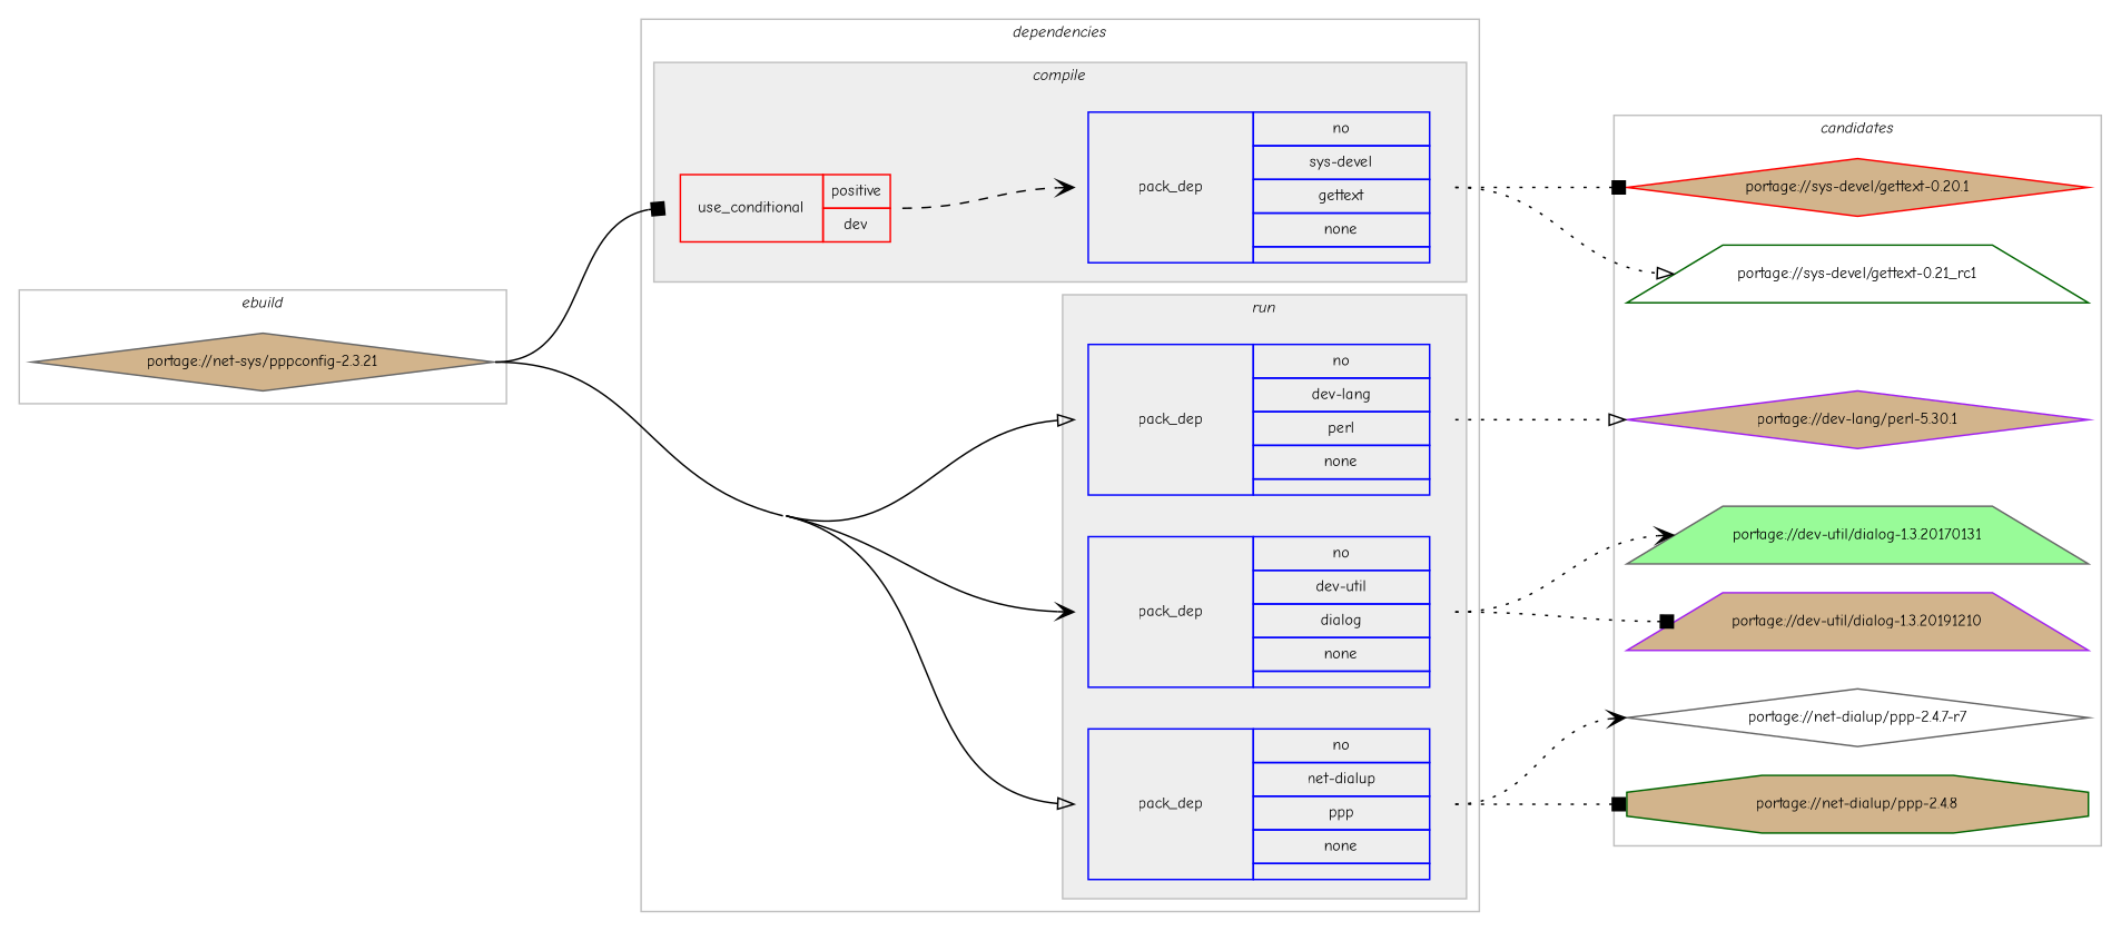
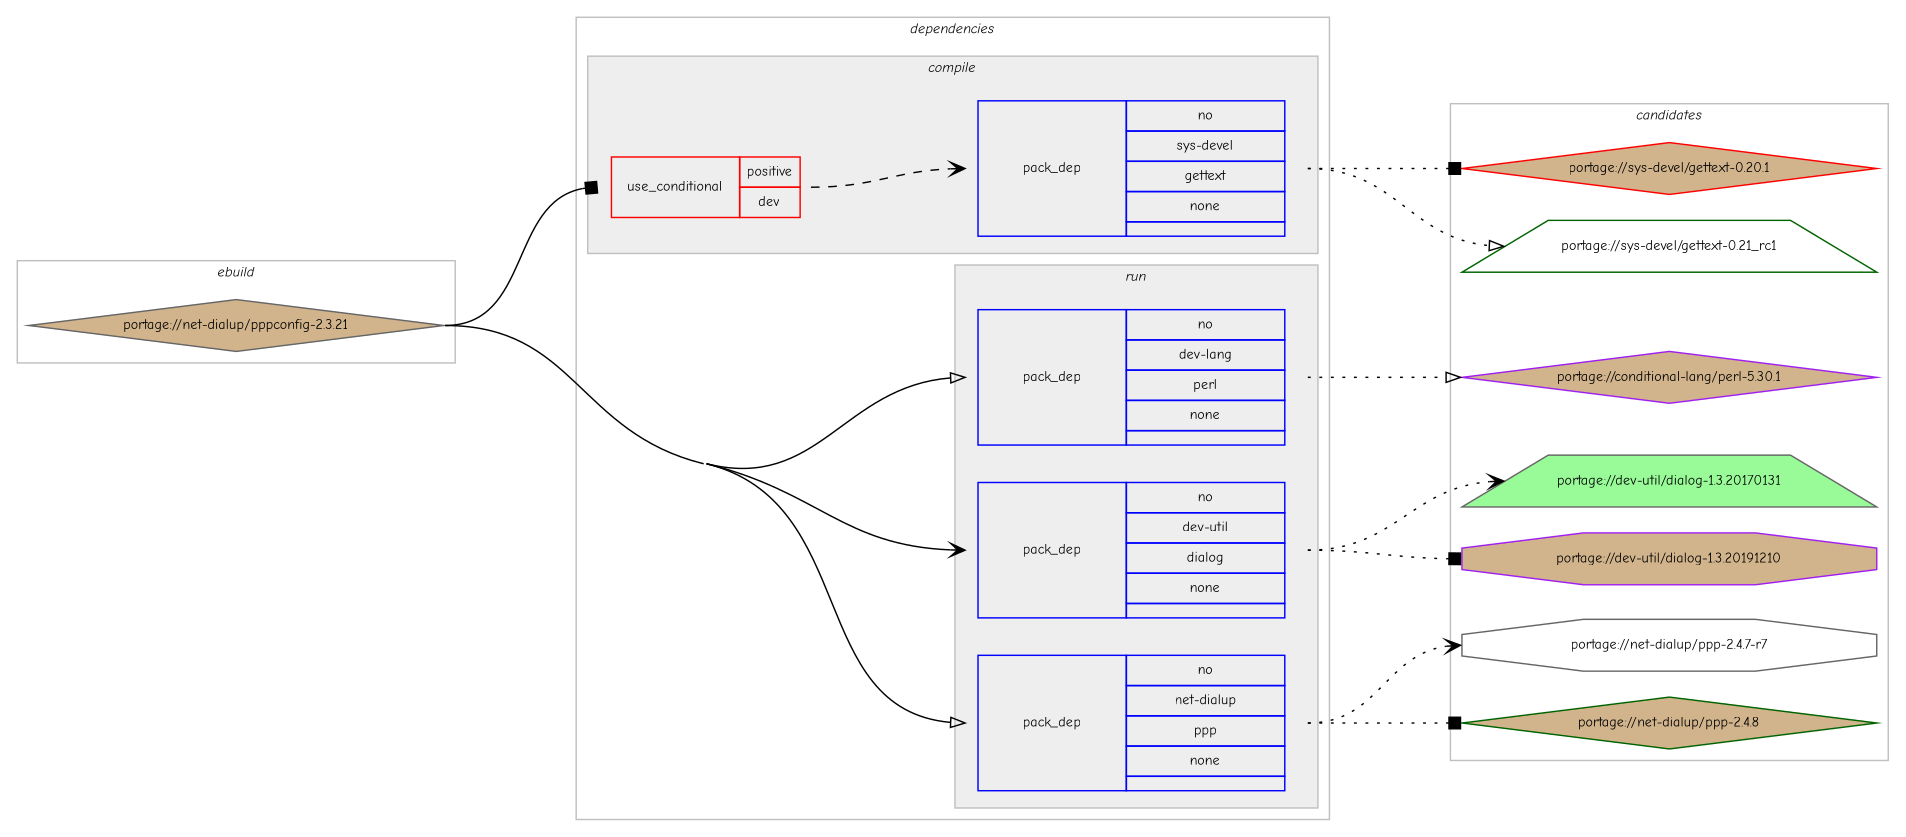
  digraph {
    compound=true
    concentrate=true
    fontname="Comic Neue"
    fontsize=10
    newrank=true
    rankdir=LR
    ranksep=1.5
    node [color=blue fontname="Comic Neue" fontsize=10 shape=none style=filled]
    edge [arrowhead=box fontname="Comic Neue" headport=w style=dotted tailport=e weight=100]
-   n1 [color=gray40 fillcolor=tan label="portage://net-sys/pppconfig-2.3.21" shape=diamond width=4]
+   n1 [color=gray40 fillcolor=tan label="portage://net-dialup/pppconfig-2.3.21" shape=diamond width=4]
    n2 [label=<<TABLE BORDER="0" CELLBORDER="1" CELLSPACING="0" CELLPADDING="4" WIDTH="220"><TR><TD ROWSPAN="6" CELLPADDING="30">pack_dep</TD></TR><TR><TD WIDTH="110">no</TD></TR><TR><TD>sys-devel</TD></TR><TR><TD>gettext</TD></TR><TR><TD>none</TD></TR><TR><TD></TD></TR></TABLE>> style=""]
    n3 [color=red label=<<TABLE BORDER="0" CELLBORDER="1" CELLSPACING="0" CELLPADDING="4"><TR><TD ROWSPAN="3" CELLPADDING="10">use_conditional</TD></TR><TR><TD>positive</TD></TR><TR><TD>dev</TD></TR></TABLE>> style=""]
    n4 [label=<<TABLE BORDER="0" CELLBORDER="1" CELLSPACING="0" CELLPADDING="4" WIDTH="220"><TR><TD ROWSPAN="6" CELLPADDING="30">pack_dep</TD></TR><TR><TD WIDTH="110">no</TD></TR><TR><TD>dev-lang</TD></TR><TR><TD>perl</TD></TR><TR><TD>none</TD></TR><TR><TD></TD></TR></TABLE>> style=""]
    n5 [label=<<TABLE BORDER="0" CELLBORDER="1" CELLSPACING="0" CELLPADDING="4" WIDTH="220"><TR><TD ROWSPAN="6" CELLPADDING="30">pack_dep</TD></TR><TR><TD WIDTH="110">no</TD></TR><TR><TD>dev-util</TD></TR><TR><TD>dialog</TD></TR><TR><TD>none</TD></TR><TR><TD></TD></TR></TABLE>> style=""]
    n6 [label=<<TABLE BORDER="0" CELLBORDER="1" CELLSPACING="0" CELLPADDING="4" WIDTH="220"><TR><TD ROWSPAN="6" CELLPADDING="30">pack_dep</TD></TR><TR><TD WIDTH="110">no</TD></TR><TR><TD>net-dialup</TD></TR><TR><TD>ppp</TD></TR><TR><TD>none</TD></TR><TR><TD></TD></TR></TABLE>> style=""]
    n7 [color=darkgreen fillcolor=white label="portage://sys-devel/gettext-0.21_rc1" shape=trapezium width=4]
    n8 [color=red fillcolor=tan label="portage://sys-devel/gettext-0.20.1" shape=diamond width=4]
-   n9 [color=purple fillcolor=tan label="portage://dev-lang/perl-5.30.1" shape=diamond width=4]
-   n10 [color=darkgreen fillcolor=tan label="portage://net-dialup/ppp-2.4.8" shape=octagon width=4]
-   n11 [color=gray40 fillcolor=white label="portage://net-dialup/ppp-2.4.7-r7" shape=diamond width=4]
-   n12 [color=purple fillcolor=tan label="portage://dev-util/dialog-1.3.20191210" shape=trapezium width=4]
+   n9 [color=purple fillcolor=tan label="portage://conditional-lang/perl-5.30.1" shape=diamond width=4]
+   n10 [color=darkgreen fillcolor=tan label="portage://net-dialup/ppp-2.4.8" shape=diamond width=4]
+   n11 [color=gray40 fillcolor=white label="portage://net-dialup/ppp-2.4.7-r7" shape=octagon width=4]
+   n12 [color=purple fillcolor=tan label="portage://dev-util/dialog-1.3.20191210" shape=octagon width=4]
    n13 [color=gray40 fillcolor=palegreen label="portage://dev-util/dialog-1.3.20170131" shape=trapezium width=4]
    subgraph cluster_1 {
      color=gray
      label=<<i>dependencies</i>>
      subgraph cluster_2 {
        color=gray
        fillcolor="#eeeeee"
        label=<<i>compile</i>>
        style=filled
        subgraph sub_3 {
          color=gray
          fillcolor="#eeeeee"
          label=<<i>compile</i>>
          style=filled
          n3
          subgraph sub_4 {
            color=gray
            fillcolor="#eeeeee"
            label=<<i>compile</i>>
            style=filled
            n2
          }
        }
      }
      subgraph cluster_5 {
        color=gray
        fillcolor="#eeeeee"
        label=<<i>compile and run</i>>
        style=filled
      }
      subgraph cluster_6 {
        color=gray
        fillcolor="#eeeeee"
        label=<<i>run</i>>
        style=filled
        subgraph sub_7 {
          color=gray
          fillcolor="#eeeeee"
          label=<<i>run</i>>
          style=filled
          n4
        }
        subgraph sub_8 {
          color=gray
          fillcolor="#eeeeee"
          label=<<i>run</i>>
          style=filled
          n5
        }
        subgraph sub_9 {
          color=gray
          fillcolor="#eeeeee"
          label=<<i>run</i>>
          style=filled
          n6
        }
      }
    }
    subgraph cluster_10 {
      color=gray
      label=<<i>ebuild</i>>
      rank=same
      n1
    }
    subgraph cluster_11 {
      color=gray
      label=<<i>candidates</i>>
      rank=same
      subgraph sub_12 {
        color=black
        label=<<i>candidates</i>>
        nodesep=1
        rank=same
        n7
        n8
      }
      subgraph sub_13 {
        color=black
        label=<<i>candidates</i>>
        nodesep=1
        rank=same
        n9
      }
      subgraph sub_14 {
        color=black
        label=<<i>candidates</i>>
        nodesep=1
        rank=same
        n10
        n11
      }
      subgraph sub_15 {
        color=black
        label=<<i>candidates</i>>
        nodesep=1
        rank=same
        n12
        n13
      }
    }
    n1 -> n3 [style=solid weight=20]
    n1 -> n4 [arrowhead=onormal style=solid weight=20]
    n1 -> n5 [arrowhead=vee style=solid weight=20]
    n1 -> n6 [arrowhead=onormal style=solid weight=20]
    n2 -> n7 [arrowhead=onormal]
    n2 -> n8
    n3 -> n2 [arrowhead=vee style=dashed weight=20]
    n4 -> n9 [arrowhead=onormal]
    n5 -> n12
    n5 -> n13 [arrowhead=vee]
    n6 -> n10
    n6 -> n11 [arrowhead=vee]
  }
